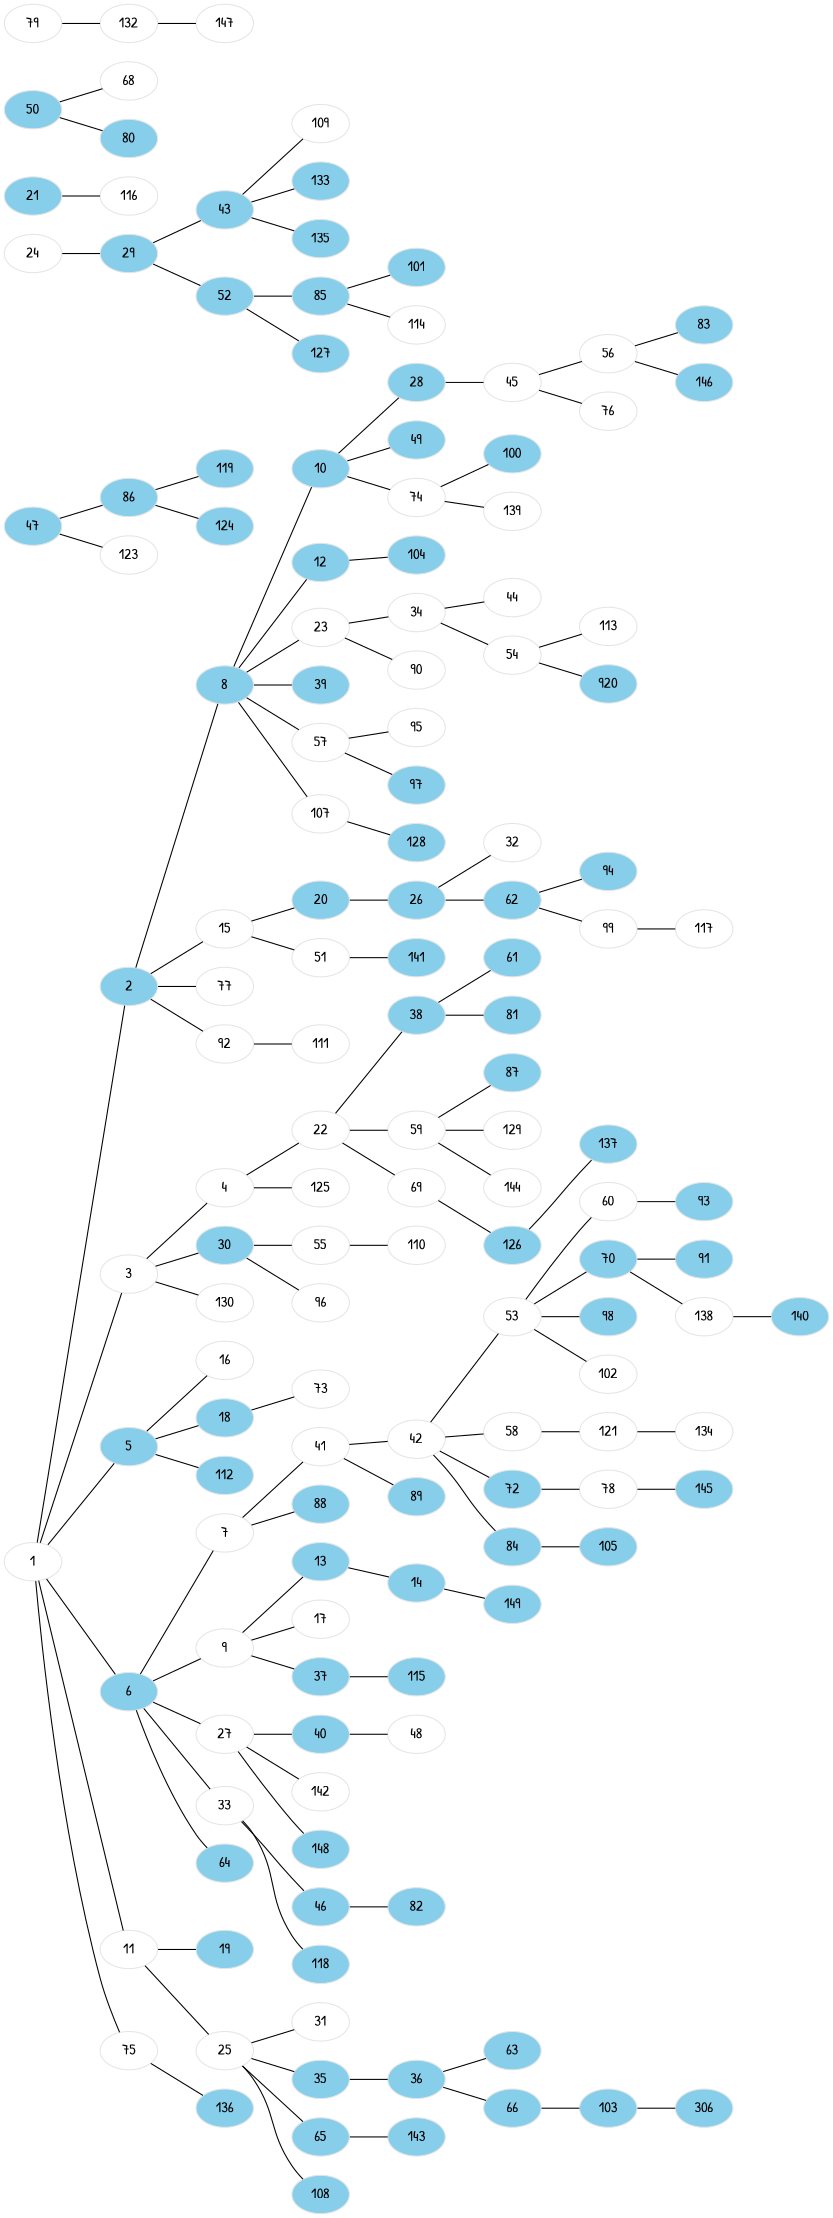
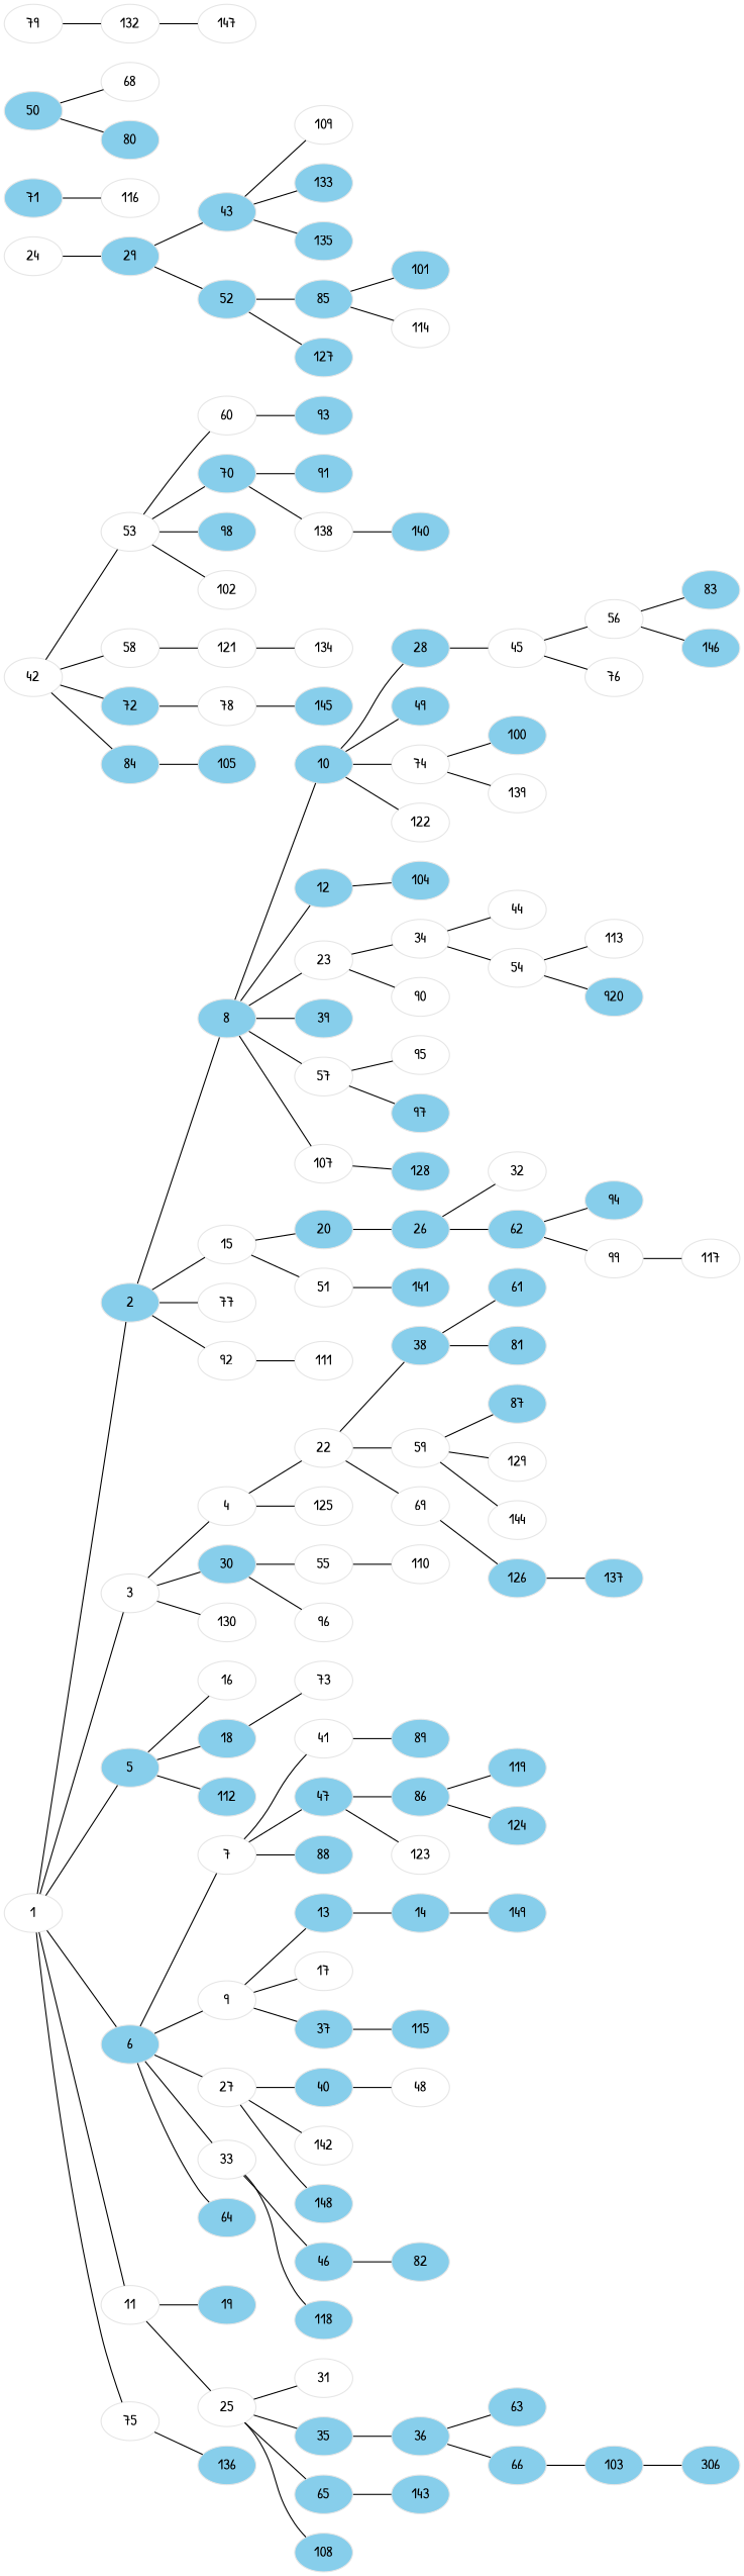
  graph {
    fontname="Patrick Hand"
    rankdir=LR
    node [color=gray90 fillcolor=skyblue fontname="Patrick Hand" style=filled]
    edge [fontname="Patrick Hand"]
    1 [fillcolor=white]
    2
    3 [fillcolor=white]
    5
    6
    11 [fillcolor=white]
    75 [fillcolor=white]
    8
    15 [fillcolor=white]
    77 [fillcolor=white]
    92 [fillcolor=white]
    4 [fillcolor=white]
    30
    130 [fillcolor=white]
    16 [fillcolor=white]
    18
    112
    7 [fillcolor=white]
    9 [fillcolor=white]
    27 [fillcolor=white]
    33 [fillcolor=white]
    64
    19
    25 [fillcolor=white]
    136
    10
    12
    23 [fillcolor=white]
    39
    57 [fillcolor=white]
    107 [fillcolor=white]
    20
    51 [fillcolor=white]
    111 [fillcolor=white]
    22 [fillcolor=white]
    125 [fillcolor=white]
    55 [fillcolor=white]
    96 [fillcolor=white]
    38
    59 [fillcolor=white]
    69 [fillcolor=white]
    73 [fillcolor=white]
    41 [fillcolor=white]
    47
    88
    13
    17 [fillcolor=white]
    37
    40
    142 [fillcolor=white]
    148
    46
    118
    42 [fillcolor=white]
    89
    86
    123 [fillcolor=white]
    28
    49
    74 [fillcolor=white]
+   122 [fillcolor=white]
    104
    34 [fillcolor=white]
    90 [fillcolor=white]
    95 [fillcolor=white]
    97
    128
    14
    115
    45 [fillcolor=white]
    100
    139 [fillcolor=white]
    31 [fillcolor=white]
    35
    65
    108
    149
    26
    141
    32 [fillcolor=white]
    62
    24 [fillcolor=white]
    29
    116 [fillcolor=white]
-   71 [label=21]
+   71
    61
    81
    87
    129 [fillcolor=white]
    144 [fillcolor=white]
    126
    44 [fillcolor=white]
    54 [fillcolor=white]
    43
    52
    36
    143
    94
    99 [fillcolor=white]
    48 [fillcolor=white]
    56 [fillcolor=white]
    76 [fillcolor=white]
    109 [fillcolor=white]
    133
    135
    85
    127
    110 [fillcolor=white]
    82
    113 [fillcolor=white]
    n111 [label=920]
    63
    66
    103
    53 [fillcolor=white]
    58 [fillcolor=white]
    72
    84
    60 [fillcolor=white]
    70
    98
    102 [fillcolor=white]
    121 [fillcolor=white]
    78 [fillcolor=white]
    105
    83
    146
    119
    124
    68 [fillcolor=white]
    50
    80
    101
    114 [fillcolor=white]
    93
    91
    138 [fillcolor=white]
    134 [fillcolor=white]
    117 [fillcolor=white]
    n140 [label=306]
    79 [fillcolor=white]
    132 [fillcolor=white]
    137
    140
    145
    147 [fillcolor=white]
    1 -- 2
    1 -- 3
    1 -- 5
    1 -- 6
    1 -- 11
    1 -- 75
    2 -- 8
    2 -- 15
    2 -- 77
    2 -- 92
    3 -- 4
    3 -- 30
    3 -- 130
    5 -- 16
    5 -- 18
    5 -- 112
    6 -- 7
    6 -- 9
    6 -- 27
    6 -- 33
    6 -- 64
    11 -- 19
    11 -- 25
    75 -- 136
    8 -- 10
    8 -- 12
    8 -- 23
    8 -- 39
    8 -- 57
    8 -- 107
    15 -- 20
    15 -- 51
    92 -- 111
    4 -- 22
    4 -- 125
    30 -- 55
    30 -- 96
    18 -- 73
    7 -- 41
+   7 -- 47
    7 -- 88
    9 -- 13
    9 -- 17
    9 -- 37
    27 -- 40
    27 -- 142
    27 -- 148
    33 -- 46
    33 -- 118
    25 -- 31
    25 -- 35
    25 -- 65
    25 -- 108
    10 -- 28
    10 -- 49
    10 -- 74
+   10 -- 122
    12 -- 104
    23 -- 34
    23 -- 90
    57 -- 95
    57 -- 97
    107 -- 128
    20 -- 26
    51 -- 141
    22 -- 38
    22 -- 59
    22 -- 69
    55 -- 110
    38 -- 61
    38 -- 81
    59 -- 87
    59 -- 129
    59 -- 144
    69 -- 126
-   41 -- 42
    41 -- 89
    47 -- 86
    47 -- 123
    13 -- 14
    37 -- 115
    40 -- 48
    46 -- 82
    42 -- 53
    42 -- 58
    42 -- 72
    42 -- 84
    86 -- 119
    86 -- 124
    28 -- 45
    74 -- 100
    74 -- 139
    34 -- 44
    34 -- 54
    14 -- 149
    45 -- 56
    45 -- 76
    35 -- 36
    65 -- 143
    26 -- 32
    26 -- 62
    62 -- 94
    62 -- 99
    24 -- 29
    29 -- 43
    29 -- 52
    71 -- 116
    126 -- 137
    54 -- 113
    54 -- n111
    43 -- 109
    43 -- 133
    43 -- 135
    52 -- 85
    52 -- 127
    36 -- 63
    36 -- 66
    99 -- 117
    56 -- 83
    56 -- 146
    85 -- 101
    85 -- 114
    66 -- 103
    103 -- n140
    53 -- 60
    53 -- 70
    53 -- 98
    53 -- 102
    58 -- 121
    72 -- 78
    84 -- 105
    60 -- 93
    70 -- 91
    70 -- 138
    121 -- 134
    78 -- 145
    50 -- 68
    50 -- 80
    138 -- 140
    79 -- 132
    132 -- 147
  }
